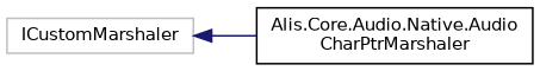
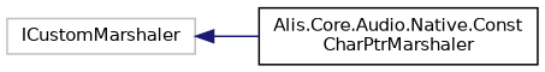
  digraph {
    rankdir=LR
    node [fillcolor=white fontname=Helvetica fontsize=10 shape=record style=filled]
    n1 [color=grey75 height=0.2 label=ICustomMarshaler width=0.4]
-   n2 [color=black height=0.2 label="Alis.Core.Audio.Native.Audio\lCharPtrMarshaler" width=0.4]
+   n2 [color=black height=0.2 label="Alis.Core.Audio.Native.Const\lCharPtrMarshaler" width=0.4]
    n1 -> n2 [color=midnightblue dir=back fontname=Helvetica fontsize=10 labelfontname=Helvetica labelfontsize=10 style=solid]
  }
